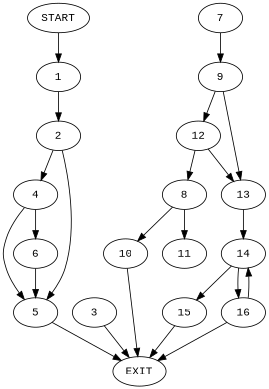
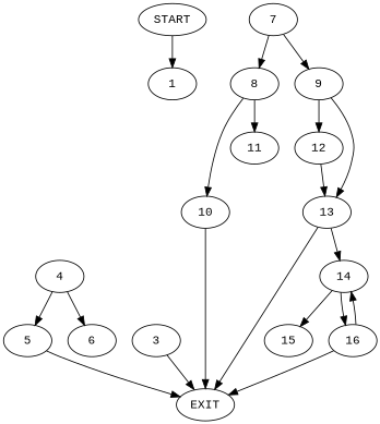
  digraph {
    fontname="Liberation Mono"
    node [fontname="Liberation Mono"]
    edge [fontname="Liberation Mono"]
    n1 [label=START]
    1
-   2
    n4 [label=EXIT]
    4
    5
    3
    6
    7
    8
    9
    10
    11
    12
    13
    14
    15
    16
    n1 -> 1
-   1 -> 2
-   2 -> 4
-   2 -> 5
    4 -> 5
    4 -> 6
    5 -> n4
    3 -> n4
-   6 -> 5
-   12 -> 8
+   7 -> 8
    7 -> 9
    8 -> 10
    8 -> 11
    9 -> 12
    9 -> 13
    10 -> n4
    12 -> 13
    13 -> 14
    14 -> 15
    14 -> 16
-   15 -> n4
+   13 -> n4
    16 -> n4
    16 -> 14
  }
